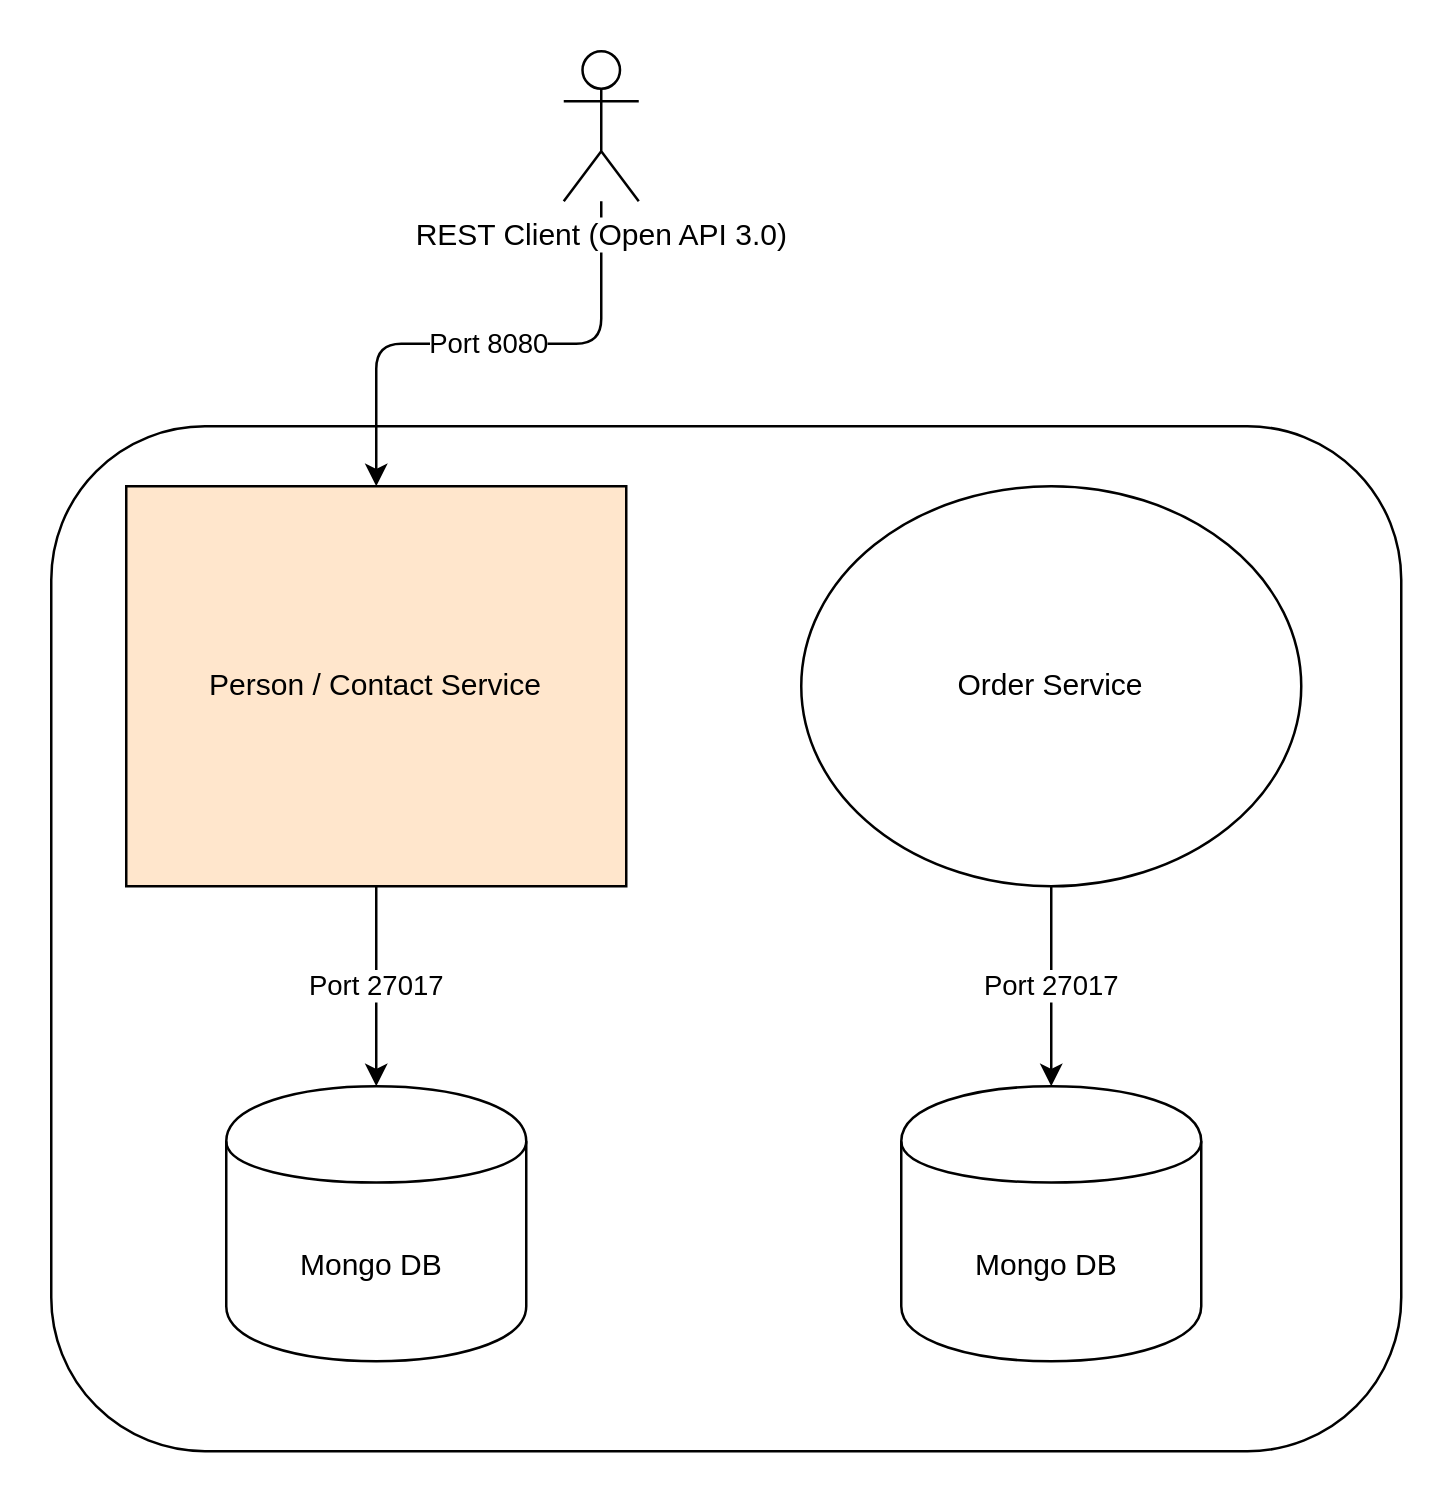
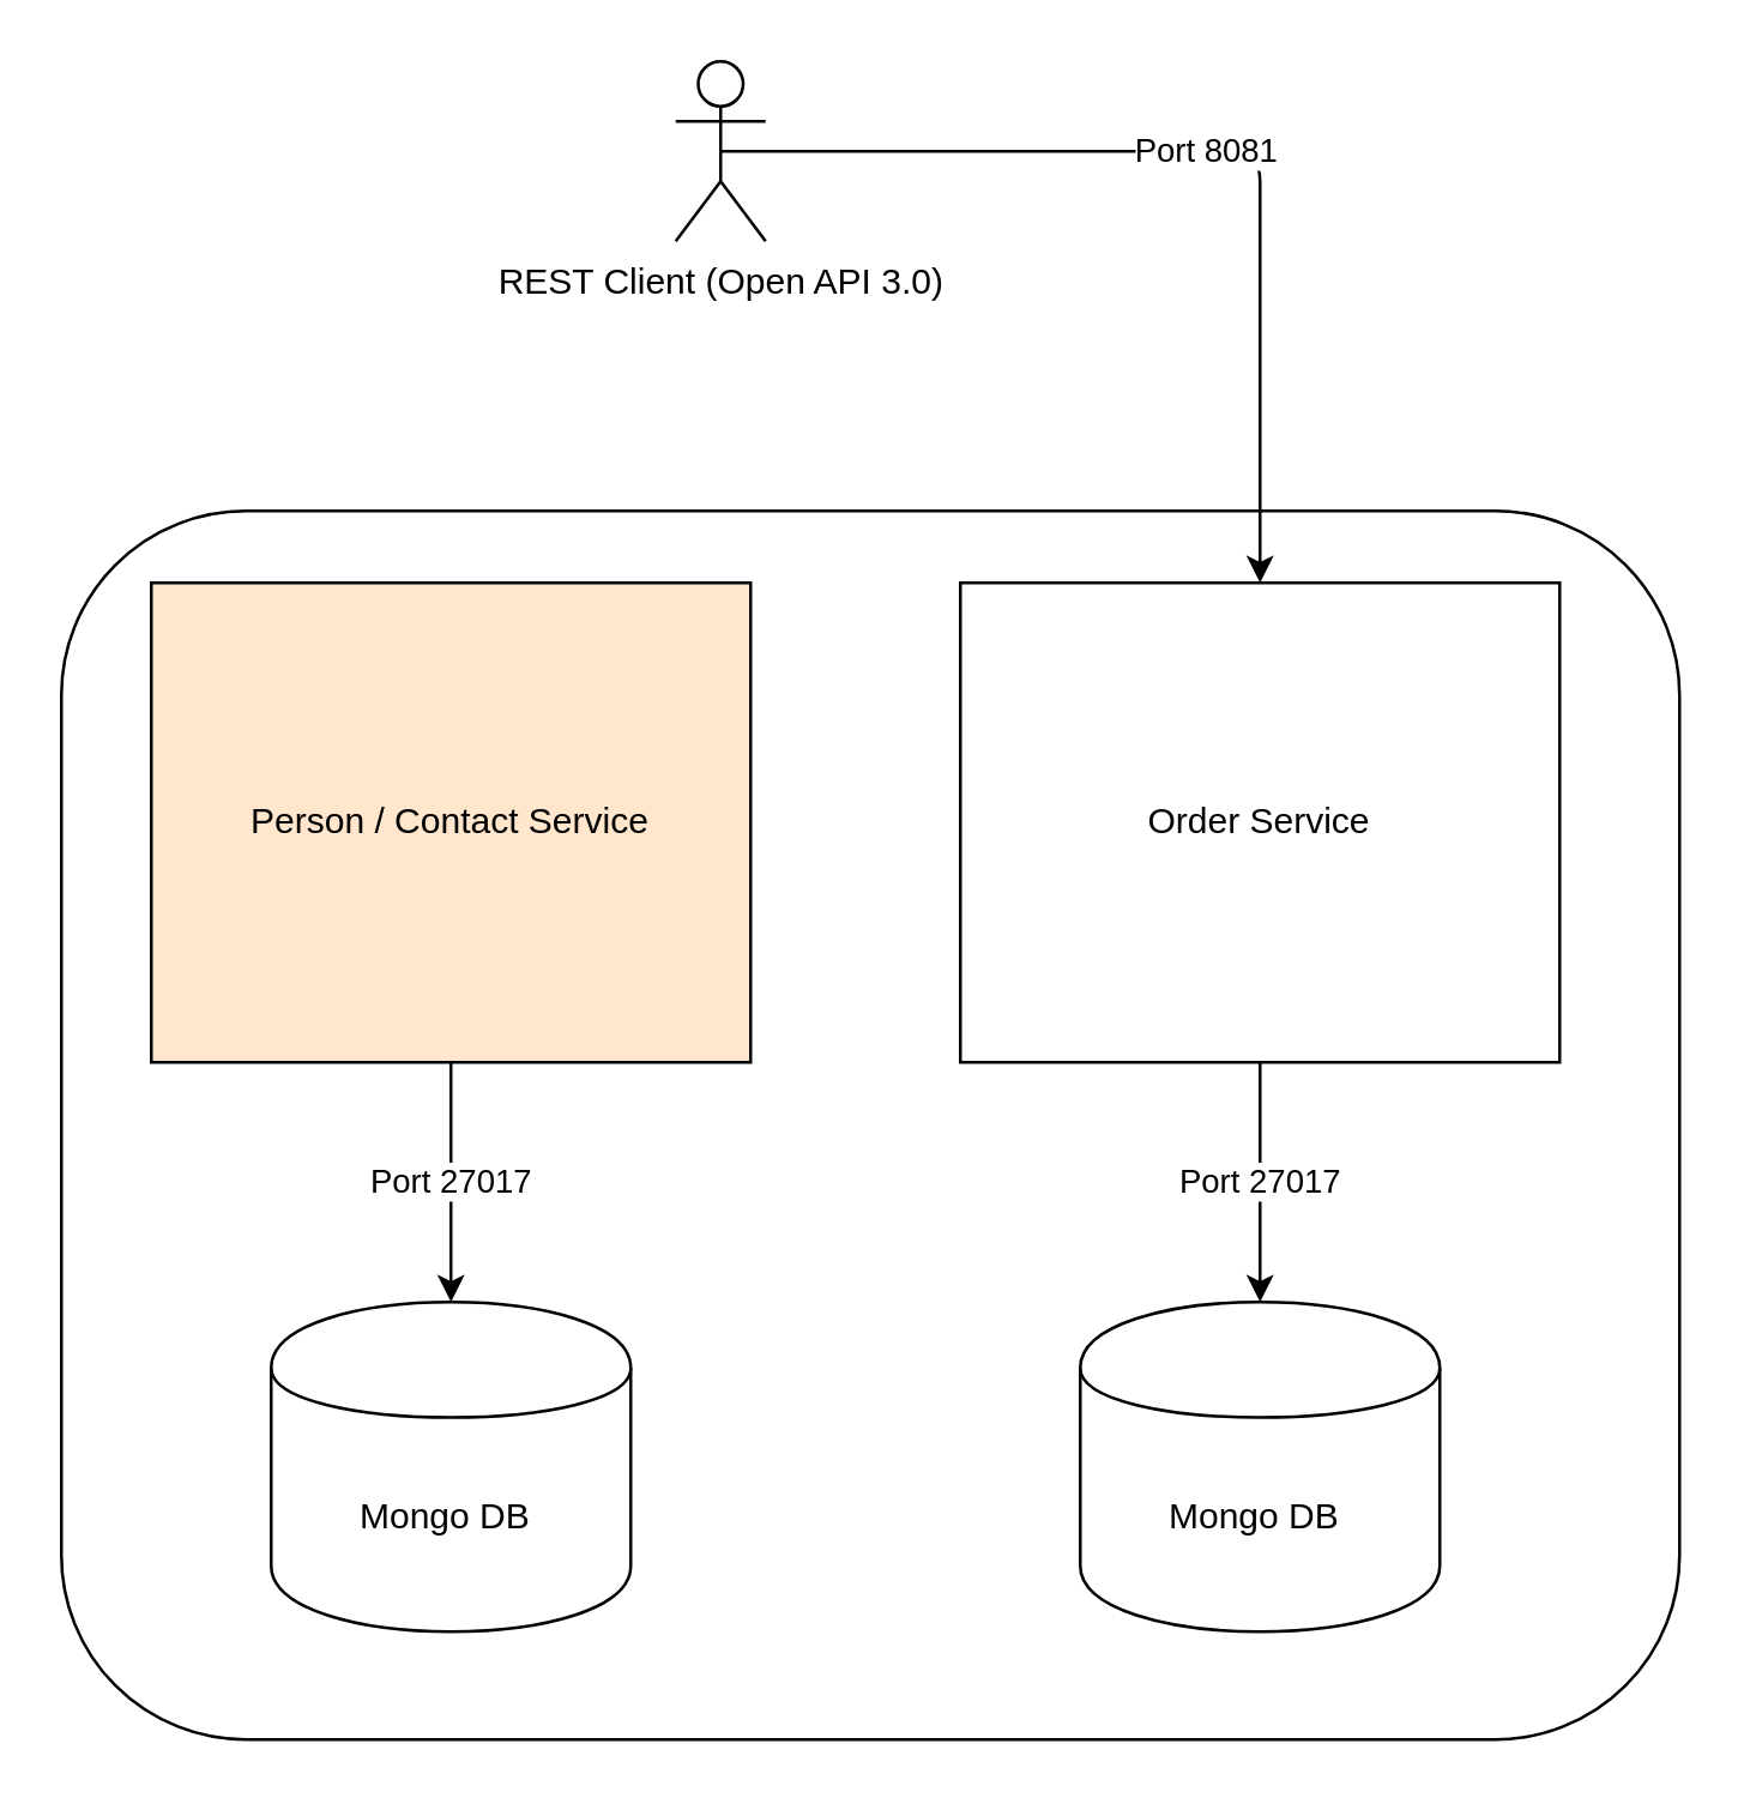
  <mxCell id="0" />
  <mxCell id="1" parent="0" />
  <mxCell id="2" value="" style="rounded=1;whiteSpace=wrap;html=1;" parent="1" vertex="1"><mxGeometry x="20" y="170" width="540" height="410" as="geometry" /></mxCell>
  <mxCell id="3" value="Port 27017" style="edgeStyle=orthogonalEdgeStyle;rounded=0;orthogonalLoop=1;jettySize=auto;html=1;exitX=0.5;exitY=1;exitDx=0;exitDy=0;entryX=0.5;entryY=0;entryDx=0;entryDy=0;" parent="1" source="4" target="5" edge="1"><mxGeometry relative="1" as="geometry" /></mxCell>
  <mxCell id="4" value="Person / Contact Service" style="rounded=0;whiteSpace=wrap;html=1;fillColor=#ffe6cc;" parent="1" vertex="1"><mxGeometry x="50" y="194" width="200" height="160" as="geometry" /></mxCell>
  <mxCell id="5" value="Mongo DB&amp;nbsp;" style="shape=cylinder;whiteSpace=wrap;html=1;boundedLbl=1;backgroundOutline=1;" parent="1" vertex="1"><mxGeometry x="90" y="434" width="120" height="110" as="geometry" /></mxCell>
- <mxCell id="6" value="Port 8080" style="edgeStyle=orthogonalEdgeStyle;rounded=1;orthogonalLoop=1;jettySize=auto;html=1;" parent="1" source="8" target="4" edge="1"><mxGeometry relative="1" as="geometry" /></mxCell>
+ <mxCell id="7" value="Port 8081" style="edgeStyle=none;html=1;exitX=0.5;exitY=0.5;exitDx=0;exitDy=0;exitPerimeter=0;entryX=0.5;entryY=0;entryDx=0;entryDy=0;" parent="1" source="8" target="10" edge="1"><mxGeometry relative="1" as="geometry"><Array as="points"><mxPoint x="420" y="50" /></Array></mxGeometry></mxCell>
  <mxCell id="8" value="REST Client (Open API 3.0)" style="shape=umlActor;verticalLabelPosition=bottom;labelBackgroundColor=#ffffff;verticalAlign=top;html=1;outlineConnect=0;" parent="1" vertex="1"><mxGeometry x="225" y="20" width="30" height="60" as="geometry" /></mxCell>
  <mxCell id="9" value="Port 27017" style="edgeStyle=orthogonalEdgeStyle;rounded=0;orthogonalLoop=1;jettySize=auto;html=1;exitX=0.5;exitY=1;exitDx=0;exitDy=0;entryX=0.5;entryY=0;entryDx=0;entryDy=0;" parent="1" source="10" target="11" edge="1"><mxGeometry relative="1" as="geometry" /></mxCell>
- <mxCell id="10" value="Order Service" style="ellipse;whiteSpace=wrap;html=1;" parent="1" vertex="1"><mxGeometry x="320" y="194" width="200" height="160" as="geometry" /></mxCell>
+ <mxCell id="10" value="Order Service" style="rounded=0;whiteSpace=wrap;html=1;" parent="1" vertex="1"><mxGeometry x="320" y="194" width="200" height="160" as="geometry" /></mxCell>
  <mxCell id="11" value="Mongo DB&amp;nbsp;" style="shape=cylinder;whiteSpace=wrap;html=1;boundedLbl=1;backgroundOutline=1;" parent="1" vertex="1"><mxGeometry x="360" y="434" width="120" height="110" as="geometry" /></mxCell>
